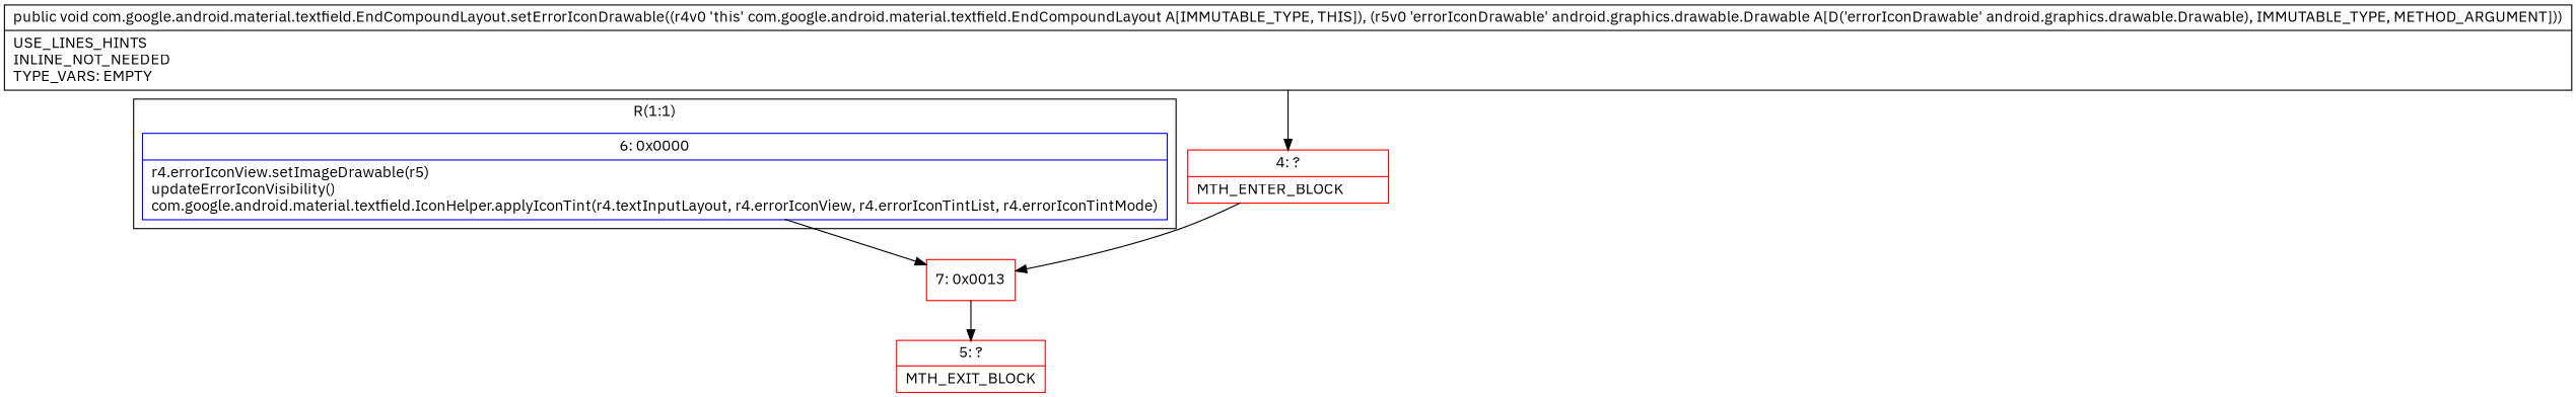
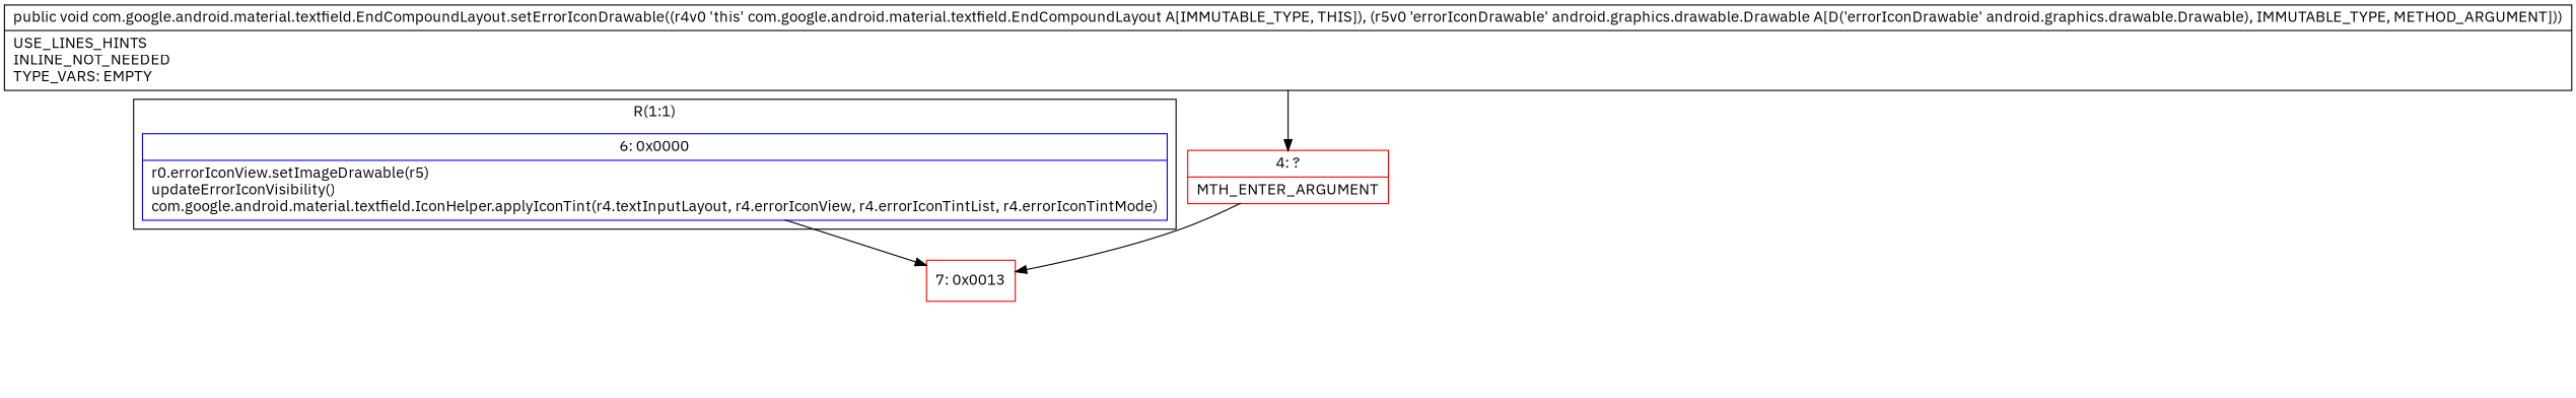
  digraph {
    fontname="IBM Plex Sans"
    node [color=red fontname="IBM Plex Sans" shape=record]
    edge [fontname="IBM Plex Sans"]
-   n1 [color=blue label="{6\:\ 0x0000|r4.errorIconView.setImageDrawable(r5)\lupdateErrorIconVisibility()\lcom.google.android.material.textfield.IconHelper.applyIconTint(r4.textInputLayout, r4.errorIconView, r4.errorIconTintList, r4.errorIconTintMode)\l}"]
+   n1 [color=blue label="{6\:\ 0x0000|r0.errorIconView.setImageDrawable(r5)\lupdateErrorIconVisibility()\lcom.google.android.material.textfield.IconHelper.applyIconTint(r4.textInputLayout, r4.errorIconView, r4.errorIconTintList, r4.errorIconTintMode)\l}"]
    n2 [label="{7\:\ 0x0013}"]
-   n3 [label="{5\:\ ?|MTH_EXIT_BLOCK\l}"]
-   n4 [label="{4\:\ ?|MTH_ENTER_BLOCK\l}"]
+   n4 [label="{4\:\ ?|MTH_ENTER_ARGUMENT\l}"]
    n5 [label="{public void com.google.android.material.textfield.EndCompoundLayout.setErrorIconDrawable((r4v0 'this' com.google.android.material.textfield.EndCompoundLayout A[IMMUTABLE_TYPE, THIS]), (r5v0 'errorIconDrawable' android.graphics.drawable.Drawable A[D('errorIconDrawable' android.graphics.drawable.Drawable), IMMUTABLE_TYPE, METHOD_ARGUMENT]))  | USE_LINES_HINTS\lINLINE_NOT_NEEDED\lTYPE_VARS: EMPTY\l}" color=""]
    subgraph cluster_1 {
      label="R(1:1)"
      n1
    }
    n1 -> n2
-   n2 -> n3
    n4 -> n2
    n5 -> n4
  }
